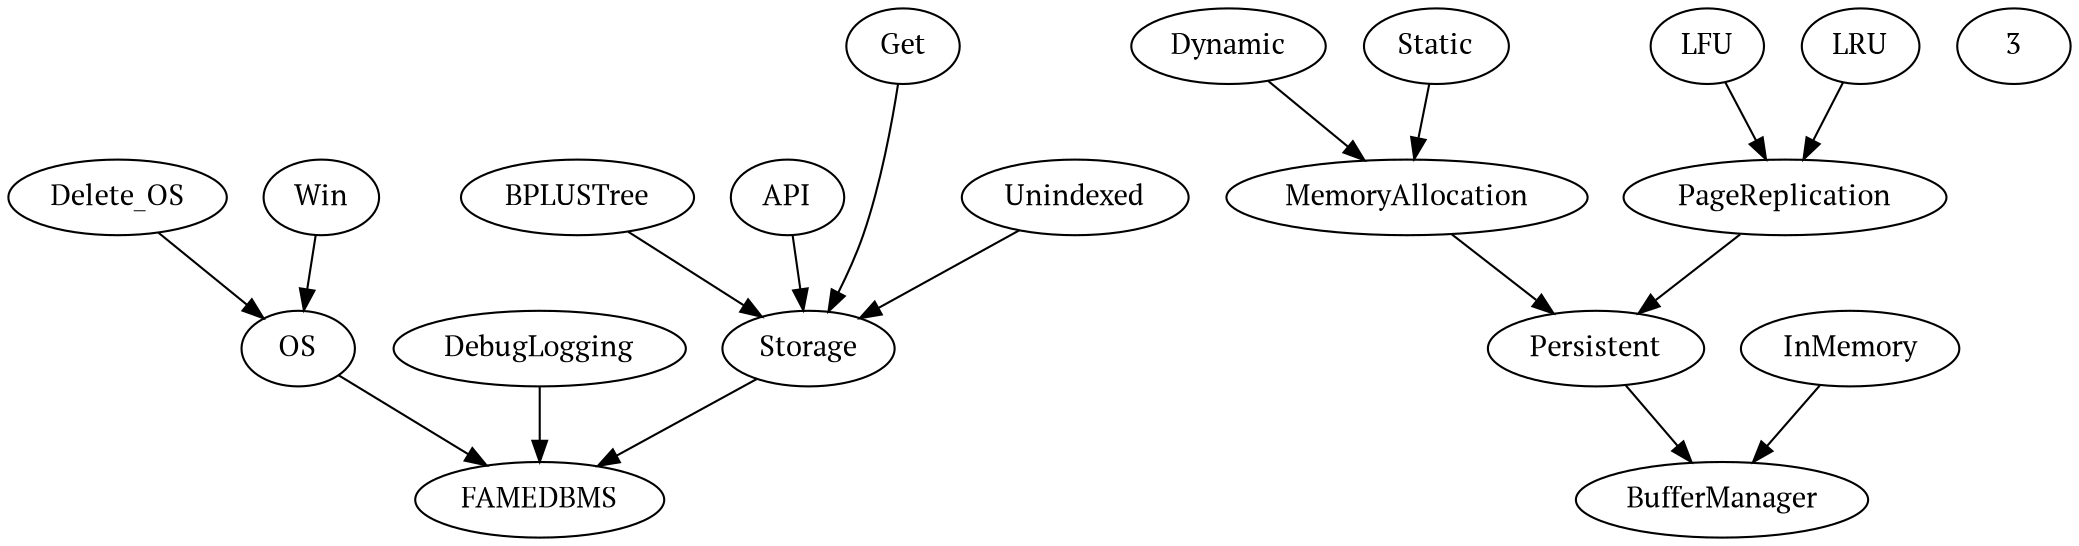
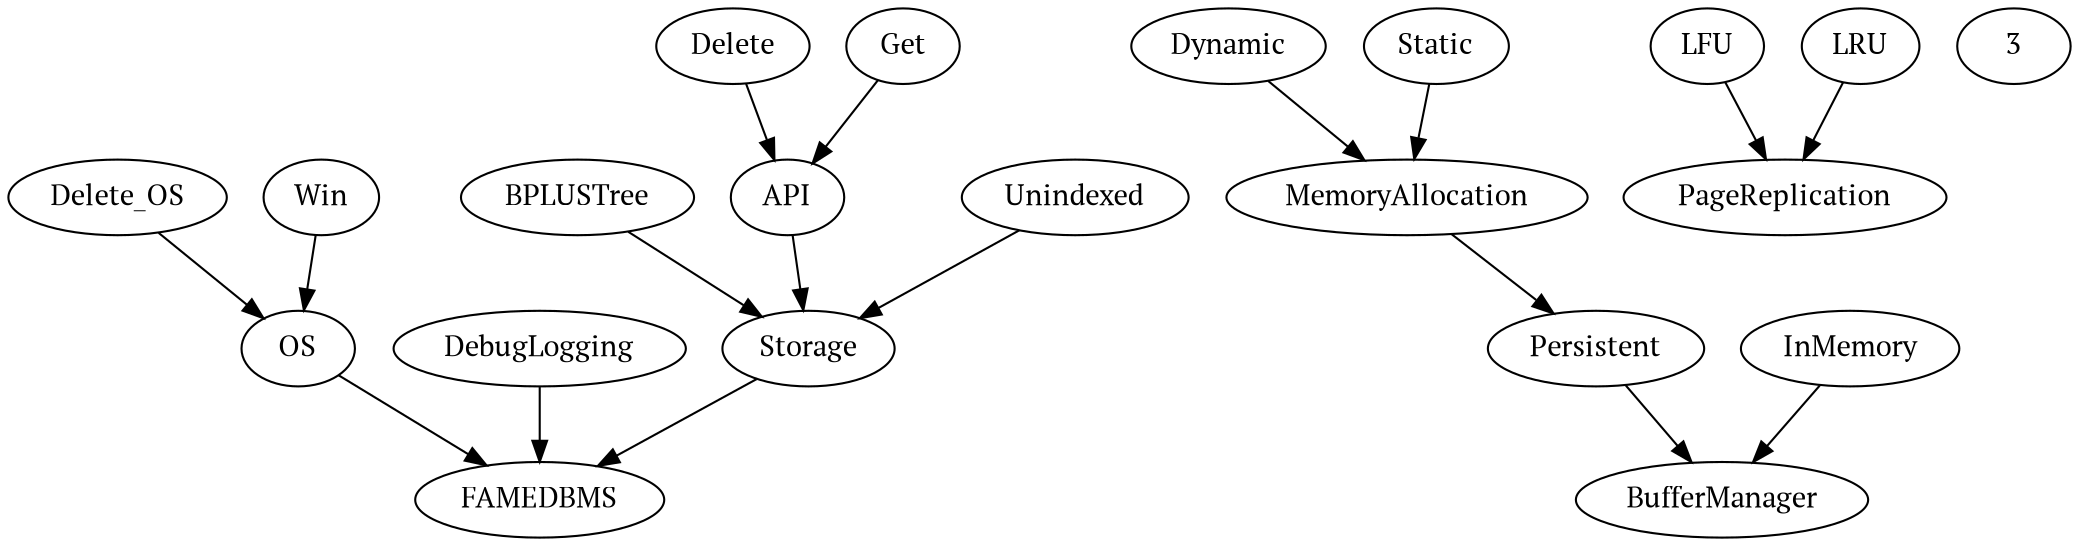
  digraph {
    fontname="PT Serif"
    node [fontname="PT Serif"]
    edge [fontname="PT Serif"]
    API
    Storage
    BPLUSTree
    FAMEDBMS
    Get
    Unindexed
    n7 [label=Delete_OS]
    OS
    Dynamic
    MemoryAllocation
    Persistent
    Static
    BufferManager
    Win
+   Delete
    LFU
    PageReplication
    DebugLogging
    n19 [label=3]
    LRU
    InMemory
    API -> Storage
    Storage -> FAMEDBMS
    BPLUSTree -> Storage
-   Get -> Storage
+   Get -> API
    Unindexed -> Storage
    n7 -> OS
    OS -> FAMEDBMS
    Dynamic -> MemoryAllocation
    MemoryAllocation -> Persistent
    Persistent -> BufferManager
    Static -> MemoryAllocation
    Win -> OS
+   Delete -> API
    LFU -> PageReplication
-   PageReplication -> Persistent
    DebugLogging -> FAMEDBMS
    LRU -> PageReplication
    InMemory -> BufferManager
  }
